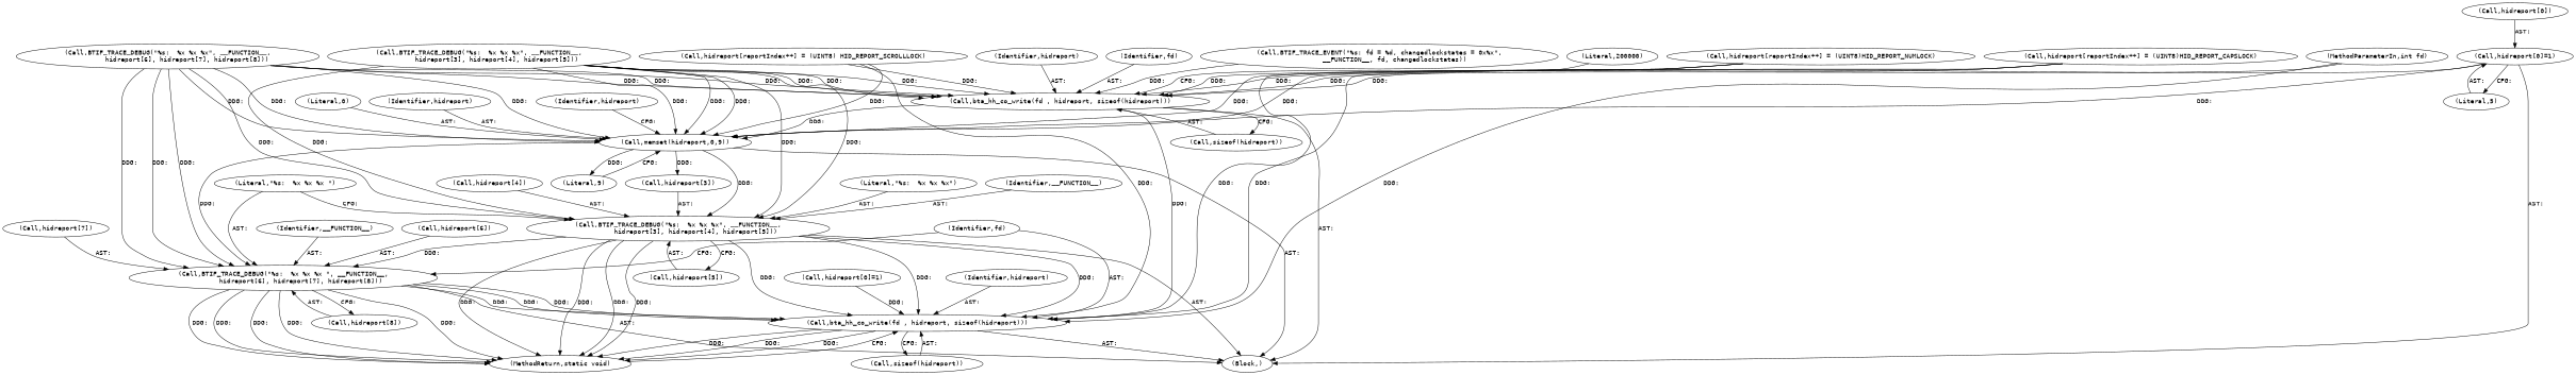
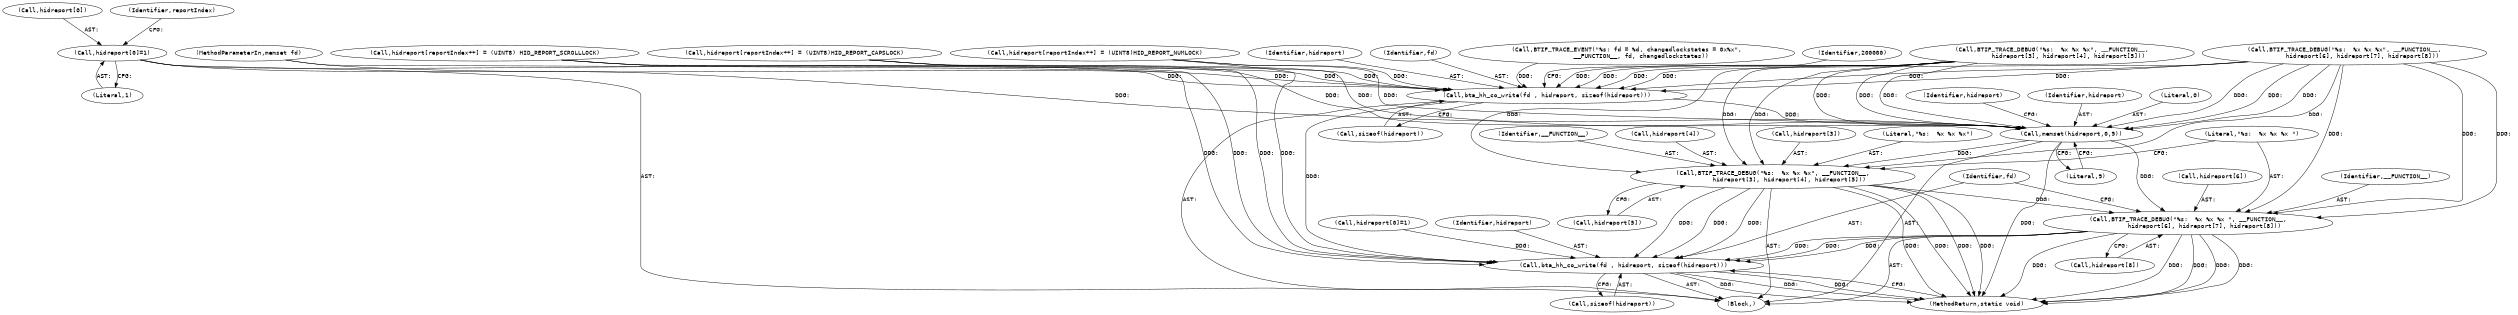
  digraph {
    fontname="DejaVu Sans Mono"
    node [fontname="DejaVu Sans Mono"]
    edge [fontname="DejaVu Sans Mono"]
    n1 [label="(Call,hidreport[0]=1)"]
    n2 [label="(Call,bta_hh_co_write(fd , hidreport, sizeof(hidreport)))"]
    n3 [label="(Call,memset(hidreport,0,9))"]
-   n4 [label="(Literal,5)"]
+   n4 [label="(Literal,1)"]
    n5 [label="(Block,)"]
    n6 [label="(Call,bta_hh_co_write(fd , hidreport, sizeof(hidreport)))"]
    n7 [label="(Call,sizeof(hidreport))"]
    n8 [label="(Call,BTIF_TRACE_DEBUG(\"%s:  %x %x %x\", __FUNCTION__,\n         hidreport[3], hidreport[4], hidreport[5]))"]
    n9 [label="(Call,BTIF_TRACE_DEBUG(\"%s:  %x %x %x \", __FUNCTION__,\n         hidreport[6], hidreport[7], hidreport[8]))"]
    n10 [label="(Literal,9)"]
    n11 [label="(MethodReturn,static void)"]
    n12 [label="(Call,sizeof(hidreport))"]
    n13 [label="(Call,hidreport[5])"]
    n14 [label="(Call,hidreport[8])"]
    n15 [label="(Identifier,hidreport)"]
    n16 [label="(Identifier,fd)"]
    n17 [label="(Call,hidreport[3])"]
    n18 [label="(Literal,0)"]
    n19 [label="(Call,BTIF_TRACE_EVENT(\"%s: fd = %d, changedlockstates = 0x%x\",\n        __FUNCTION__, fd, changedlockstates))"]
    n20 [label="(Literal,\"%s:  %x %x %x \")"]
    n21 [label="(Identifier,hidreport)"]
    n22 [label="(Call,BTIF_TRACE_DEBUG(\"%s:  %x %x %x\", __FUNCTION__,\n         hidreport[3], hidreport[4], hidreport[5]))"]
    n23 [label="(Literal,\"%s:  %x %x %x\")"]
-   n24 [label="(MethodParameterIn,int fd)"]
+   n24 [label="(MethodParameterIn,memset fd)"]
    n25 [label="(Call,hidreport[reportIndex++] = (UINT8)HID_REPORT_NUMLOCK)"]
    n26 [label="(Identifier,__FUNCTION__)"]
-   n27 [label="(Call,hidreport[7])"]
    n28 [label="(Call,BTIF_TRACE_DEBUG(\"%s:  %x %x %x\", __FUNCTION__,\n          hidreport[6], hidreport[7], hidreport[8]))"]
    n29 [label="(Identifier,fd)"]
    n30 [label="(Call,hidreport[reportIndex++] = (UINT8)HID_REPORT_CAPSLOCK)"]
    n31 [label="(Call,hidreport[0]=1)"]
    n32 [label="(Call,hidreport[reportIndex++] = (UINT8) HID_REPORT_SCROLLLOCK)"]
-   n33 [label="(Literal,200000)"]
+   n33 [label="(Identifier,200000)"]
    n34 [label="(Call,hidreport[0])"]
    n35 [label="(Identifier,hidreport)"]
    n36 [label="(Identifier,__FUNCTION__)"]
    n37 [label="(Call,hidreport[4])"]
    n38 [label="(Identifier,hidreport)"]
+   n39 [label="(Identifier,reportIndex)"]
    n40 [label="(Call,hidreport[6])"]
    n1 -> n2 [label="DDG: "]
    n1 -> n3 [label="DDG: "]
    n1 -> n4 [label="CFG: "]
    n1 -> n5 [label="AST: "]
    n2 -> n3 [label="DDG: "]
    n2 -> n5 [label="AST: "]
    n2 -> n6 [label="DDG: "]
    n2 -> n7 [label="CFG: "]
    n3 -> n5 [label="AST: "]
    n3 -> n8 [label="DDG: "]
    n3 -> n9 [label="DDG: "]
-   n3 -> n10 [label="DDG: "]
-   n3 -> n17 [label="DDG: "]
+   n3 -> n10 [label="CFG: "]
+   n3 -> n11 [label="DDG: "]
    n4 -> n1 [label="AST: "]
    n6 -> n5 [label="AST: "]
    n6 -> n11 [label="DDG: "]
    n6 -> n11 [label="DDG: "]
    n6 -> n11 [label="DDG: "]
    n6 -> n12 [label="CFG: "]
    n7 -> n2 [label="AST: "]
    n8 -> n5 [label="AST: "]
    n8 -> n6 [label="DDG: "]
    n8 -> n6 [label="DDG: "]
    n8 -> n6 [label="DDG: "]
    n8 -> n9 [label="DDG: "]
    n8 -> n11 [label="DDG: "]
    n8 -> n11 [label="DDG: "]
    n8 -> n11 [label="DDG: "]
    n8 -> n11 [label="DDG: "]
    n8 -> n13 [label="CFG: "]
    n9 -> n5 [label="AST: "]
    n9 -> n6 [label="DDG: "]
    n9 -> n6 [label="DDG: "]
    n9 -> n6 [label="DDG: "]
    n9 -> n11 [label="DDG: "]
    n9 -> n11 [label="DDG: "]
    n9 -> n11 [label="DDG: "]
    n9 -> n11 [label="DDG: "]
    n9 -> n11 [label="DDG: "]
    n9 -> n14 [label="CFG: "]
    n10 -> n3 [label="CFG: "]
    n11 -> n6 [label="CFG: "]
    n12 -> n6 [label="AST: "]
    n13 -> n8 [label="AST: "]
    n14 -> n9 [label="AST: "]
    n15 -> n2 [label="AST: "]
    n16 -> n2 [label="AST: "]
    n17 -> n8 [label="AST: "]
    n18 -> n3 [label="AST: "]
    n19 -> n2 [label="DDG: "]
    n20 -> n8 [label="CFG: "]
    n20 -> n9 [label="AST: "]
    n21 -> n3 [label="AST: "]
    n22 -> n2 [label="DDG: "]
    n22 -> n2 [label="DDG: "]
    n22 -> n2 [label="DDG: "]
    n22 -> n3 [label="DDG: "]
    n22 -> n3 [label="DDG: "]
    n22 -> n3 [label="DDG: "]
    n22 -> n8 [label="DDG: "]
    n22 -> n8 [label="DDG: "]
    n22 -> n8 [label="DDG: "]
    n23 -> n8 [label="AST: "]
    n24 -> n2 [label="DDG: "]
    n24 -> n6 [label="DDG: "]
    n25 -> n2 [label="DDG: "]
    n25 -> n3 [label="DDG: "]
    n25 -> n6 [label="DDG: "]
    n26 -> n8 [label="AST: "]
-   n27 -> n9 [label="AST: "]
    n28 -> n2 [label="DDG: "]
    n28 -> n2 [label="DDG: "]
    n28 -> n2 [label="DDG: "]
    n28 -> n3 [label="DDG: "]
    n28 -> n3 [label="DDG: "]
    n28 -> n3 [label="DDG: "]
    n28 -> n8 [label="DDG: "]
    n28 -> n9 [label="DDG: "]
    n28 -> n9 [label="DDG: "]
    n28 -> n9 [label="DDG: "]
    n29 -> n6 [label="AST: "]
    n29 -> n9 [label="CFG: "]
    n30 -> n2 [label="DDG: "]
    n30 -> n3 [label="DDG: "]
    n30 -> n6 [label="DDG: "]
    n31 -> n6 [label="DDG: "]
    n32 -> n2 [label="DDG: "]
    n32 -> n3 [label="DDG: "]
    n32 -> n6 [label="DDG: "]
    n33 -> n2 [label="CFG: "]
    n34 -> n1 [label="AST: "]
    n35 -> n6 [label="AST: "]
    n36 -> n9 [label="AST: "]
    n37 -> n8 [label="AST: "]
    n38 -> n3 [label="CFG: "]
+   n39 -> n1 [label="CFG: "]
    n40 -> n9 [label="AST: "]
  }
